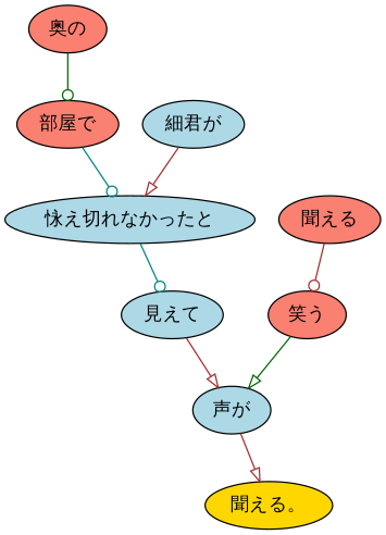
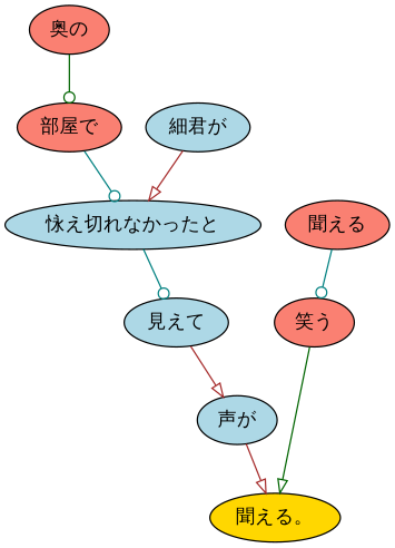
  digraph {
    node [fillcolor=salmon style=filled]
    edge [arrowhead=odot color=brown]
    n1 [label="奥の"]
    n2 [label="部屋で"]
    n3 [fillcolor=lightblue label="怺え切れなかったと"]
    n4 [fillcolor=lightblue label="見えて"]
    n5 [fillcolor=lightblue label="細君が"]
    n6 [fillcolor=lightblue label="声が"]
    n7 [label="笑う"]
    n8 [label="聞える"]
    n9 [fillcolor=gold label="聞える。"]
    n1 -> n2 [color=darkgreen]
    n2 -> n3 [color=teal]
    n3 -> n4 [color=teal]
    n4 -> n6 [arrowhead=onormal]
    n5 -> n3 [arrowhead=onormal]
    n6 -> n9 [arrowhead=onormal]
-   n7 -> n6 [arrowhead=onormal color=darkgreen]
-   n8 -> n7
+   n7 -> n9 [arrowhead=onormal color=darkgreen]
+   n8 -> n7 [color=teal]
  }
